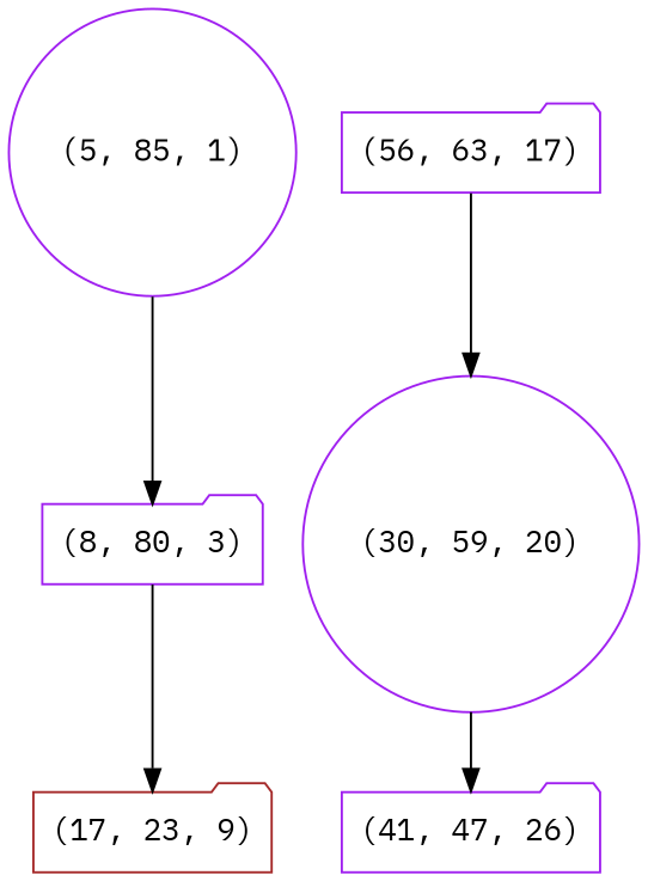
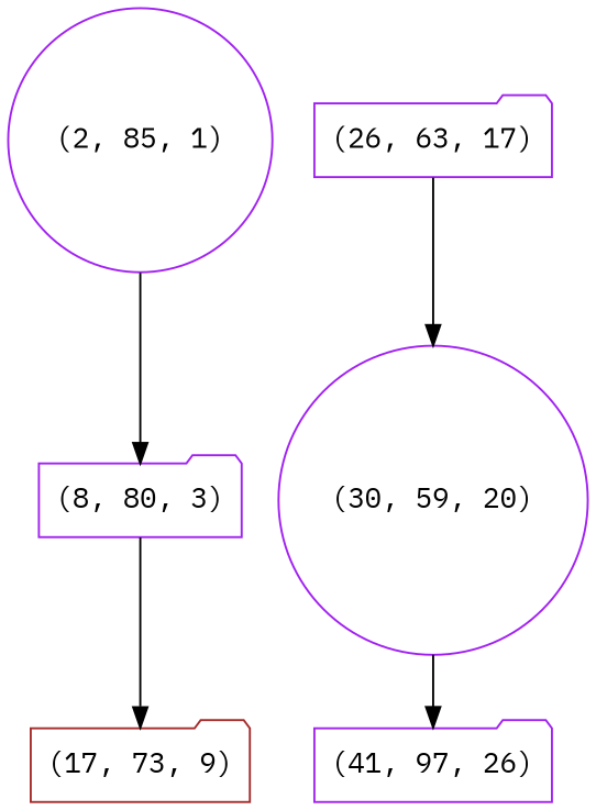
  digraph {
    fontname="IBM Plex Mono"
    node [color=purple fontname="IBM Plex Mono" shape=folder]
    edge [fontname="IBM Plex Mono"]
-   "(2, 85, 1)" [shape=circle label="(5, 85, 1)"]
+   "(2, 85, 1)" [shape=circle]
    "(8, 80, 3)"
-   "(17, 73, 9)" [color=brown label="(17, 23, 9)"]
+   "(17, 73, 9)" [color=brown]
    "(30, 59, 20)" [shape=circle]
-   "(26, 63, 17)" [label="(56, 63, 17)"]
-   "(41, 47, 26)"
+   "(26, 63, 17)"
+   "(41, 47, 26)" [label="(41, 97, 26)"]
    "(2, 85, 1)" -> "(8, 80, 3)"
    "(8, 80, 3)" -> "(17, 73, 9)"
    "(30, 59, 20)" -> "(41, 47, 26)"
    "(26, 63, 17)" -> "(30, 59, 20)"
  }
